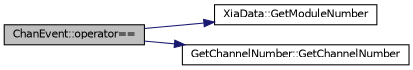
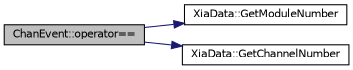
  digraph {
    rankdir=LR
    node [color=black fillcolor=white fontname=Helvetica fontsize=10 shape=record style=filled]
    edge [color=midnightblue fontname=Helvetica fontsize=10 labelfontname=Helvetica labelfontsize=10 style=solid]
    n1 [fillcolor=grey75 fontcolor=black height=0.2 label="ChanEvent::operator==" width=0.4]
    n2 [height=0.2 label="XiaData::GetModuleNumber" width=0.4]
-   n3 [height=0.2 label="GetChannelNumber::GetChannelNumber" width=0.4]
+   n3 [height=0.2 label="XiaData::GetChannelNumber" width=0.4]
    n1 -> n2
    n1 -> n3
  }
